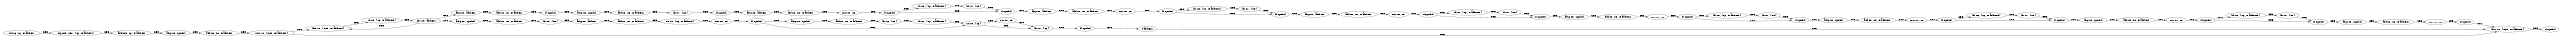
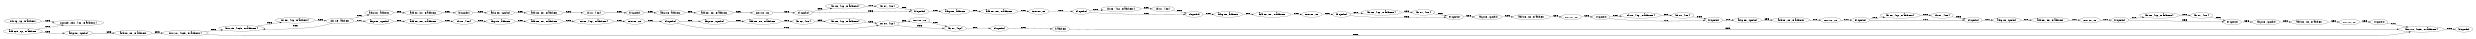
  digraph {
    rankdir=LR
    n1 [label="sub sp , sp , # address"]
    n2 [label="stp x29 , x30 , [ sp , # address ]"]
    n3 [label="add x29 , sp , # address"]
    n4 [label="adrp x8 , symbol"]
    n5 [label="add x8 , x8 , # address"]
    n6 [label="stur w0 , [ x29 , #- address ]"]
    n7 [label="ldur w9 , [ x29 , #- address ]"]
    n8 [label="ldur w0 , [ x29 , #- address ]"]
    n9 [label="str x8 , [ sp , # address ]"]
    n10 [label="bl symbol"]
    n11 [label="cbz w9 , address"]
    n12 [label="adrp x0 , address"]
    n13 [label="adrp x8 , symbol"]
    n14 [label="add x0 , x0 , # address"]
    n15 [label="add x8 , x8 , # address"]
    n16 [label="bl symbol"]
    n17 [label="ldr x0 , [ x8 ]"]
    n18 [label="adrp x8 , symbol"]
    n19 [label="add x8 , x8 , # address"]
    n20 [label="ldr x1 , [ x8 ]"]
    n21 [label="bl symbol"]
    n22 [label="adrp x8 , address"]
    n23 [label="add x8 , x8 , # address"]
    n24 [label="mov x0 , x8"]
    n25 [label="bl symbol"]
    n26 [label="ldr x8 , [ sp , # address ]"]
    n27 [label="bl symbol"]
    n28 [label="ldr x1 , [ x8 ]"]
    n29 [label="adrp x8 , address"]
    n30 [label="add x8 , x8 , # address"]
    n31 [label="mov x0 , x8"]
    n32 [label="bl symbol"]
    n33 [label="ldr x8 , [ sp , # address ]"]
    n34 [label="bl symbol"]
    n35 [label="ldr x1 , [ x8 ]"]
    n36 [label="adrp x8 , address"]
    n37 [label="add x8 , x8 , # address"]
    n38 [label="mov x0 , x8"]
    n39 [label="bl symbol"]
    n40 [label="ldr x8 , [ sp , # address ]"]
    n41 [label="bl symbol"]
    n42 [label="ldr x1 , [ x8 ]"]
    n43 [label="adrp x8 , symbol"]
    n44 [label="add x8 , x8 , # address"]
    n45 [label="mov x0 , x8"]
    n46 [label="bl symbol"]
    n47 [label="ldr x8 , [ sp , # address ]"]
    n48 [label="bl symbol"]
    n49 [label="ldr x1 , [ x8 ]"]
    n50 [label="adrp x8 , symbol"]
    n51 [label="add x8 , x8 , # address"]
    n52 [label="mov x0 , x8"]
    n53 [label="bl symbol"]
    n54 [label="ldr x8 , [ sp , # address ]"]
    n55 [label="bl symbol"]
    n56 [label="ldr x1 , [ x8 ]"]
    n57 [label="adrp x8 , symbol"]
    n58 [label="add x8 , x8 , # address"]
    n59 [label="mov x0 , x8"]
    n60 [label="bl symbol"]
    n61 [label="ldr x8 , [ sp , # address ]"]
    n62 [label="bl symbol"]
    n63 [label="ldr x1 , [ x8 ]"]
    n64 [label="adrp x8 , symbol"]
    n65 [label="add x8 , x8 , # address"]
    n66 [label="mov x0 , x8"]
    n67 [label="bl symbol"]
    n68 [label="adrp x8 , address"]
    n69 [label="add x8 , x8 , # address"]
    n70 [label="str x0 , [ sp , # address ]"]
    n71 [label="mov x0 , x8"]
    n72 [label="bl symbol"]
    n73 [label="adrp x8 , symbol"]
    n74 [label="str x0 , [ sp ]"]
    n75 [label="add x8 , x8 , # address"]
    n76 [label="mov x0 , x8"]
    n77 [label="ldr x1 , [ sp ]"]
    n78 [label="ldr x2 , [ x8 ]"]
    n79 [label="ldr x8 , [ sp , # address ]"]
    n80 [label="bl symbol"]
    n81 [label="b address"]
    n1 -> n2 [label=CFG]
-   n2 -> n3 [label=CFG]
+   n3 -> n2 [label=CFG]
    n3 -> n4 [label=CFG]
    n4 -> n5 [label=CFG]
    n5 -> n6 [label=CFG]
    n6 -> n7 [label=CFG]
    n6 -> n8 [label=DFG]
    n7 -> n9 [label=DFG]
    n8 -> n10 [label=DFG]
    n9 -> n11 [label=CFG]
    n11 -> n7 [label=DFG]
    n11 -> n12 [label=CFG]
    n11 -> n13 [label=CFG]
    n12 -> n14 [label=CFG]
    n13 -> n15 [label=CFG]
    n14 -> n16 [label=CFG]
    n15 -> n17 [label=CFG]
    n16 -> n18 [label=CFG]
    n17 -> n68 [label=CFG]
    n18 -> n19 [label=CFG]
    n19 -> n20 [label=CFG]
    n20 -> n21 [label=CFG]
    n21 -> n22 [label=CFG]
    n22 -> n23 [label=CFG]
    n23 -> n24 [label=CFG]
    n24 -> n25 [label=CFG]
    n25 -> n26 [label=CFG]
    n25 -> n27 [label=DFG]
    n26 -> n28 [label=CFG]
    n27 -> n29 [label=CFG]
    n28 -> n27 [label=DFG]
    n29 -> n30 [label=CFG]
    n30 -> n31 [label=CFG]
    n31 -> n32 [label=CFG]
    n32 -> n33 [label=CFG]
    n32 -> n34 [label=DFG]
    n33 -> n35 [label=CFG]
    n34 -> n36 [label=CFG]
    n35 -> n34 [label=DFG]
    n36 -> n37 [label=CFG]
    n37 -> n38 [label=CFG]
    n38 -> n39 [label=CFG]
    n39 -> n40 [label=CFG]
    n39 -> n41 [label=DFG]
    n40 -> n42 [label=CFG]
    n41 -> n43 [label=CFG]
    n42 -> n41 [label=DFG]
    n43 -> n44 [label=CFG]
    n44 -> n45 [label=CFG]
    n45 -> n46 [label=CFG]
    n46 -> n47 [label=CFG]
    n46 -> n48 [label=DFG]
    n47 -> n49 [label=CFG]
    n48 -> n50 [label=CFG]
    n49 -> n48 [label=DFG]
    n50 -> n51 [label=CFG]
    n51 -> n52 [label=CFG]
    n52 -> n53 [label=CFG]
    n53 -> n54 [label=CFG]
    n53 -> n55 [label=DFG]
    n54 -> n56 [label=CFG]
    n55 -> n57 [label=CFG]
    n56 -> n55 [label=DFG]
    n57 -> n58 [label=CFG]
    n58 -> n59 [label=CFG]
    n59 -> n60 [label=CFG]
    n60 -> n61 [label=CFG]
    n60 -> n62 [label=DFG]
    n61 -> n63 [label=CFG]
    n62 -> n64 [label=CFG]
    n63 -> n62 [label=DFG]
    n64 -> n65 [label=CFG]
    n65 -> n66 [label=CFG]
    n66 -> n67 [label=CFG]
    n67 -> n8 [label=CFG]
    n68 -> n69 [label=CFG]
    n69 -> n70 [label=CFG]
    n70 -> n71 [label=CFG]
    n71 -> n72 [label=CFG]
    n72 -> n73 [label=CFG]
    n72 -> n74 [label=DFG]
    n73 -> n75 [label=CFG]
    n74 -> n76 [label=CFG]
    n74 -> n77 [label=DFG]
    n75 -> n78 [label=CFG]
    n76 -> n77 [label=CFG]
    n77 -> n80 [label=CFG]
    n78 -> n79 [label=CFG]
    n79 -> n74 [label=CFG]
    n80 -> n81 [label=CFG]
-   n81 -> n8 [label=CFG]
+   n81 -> n8 [label=DFG]
  }
